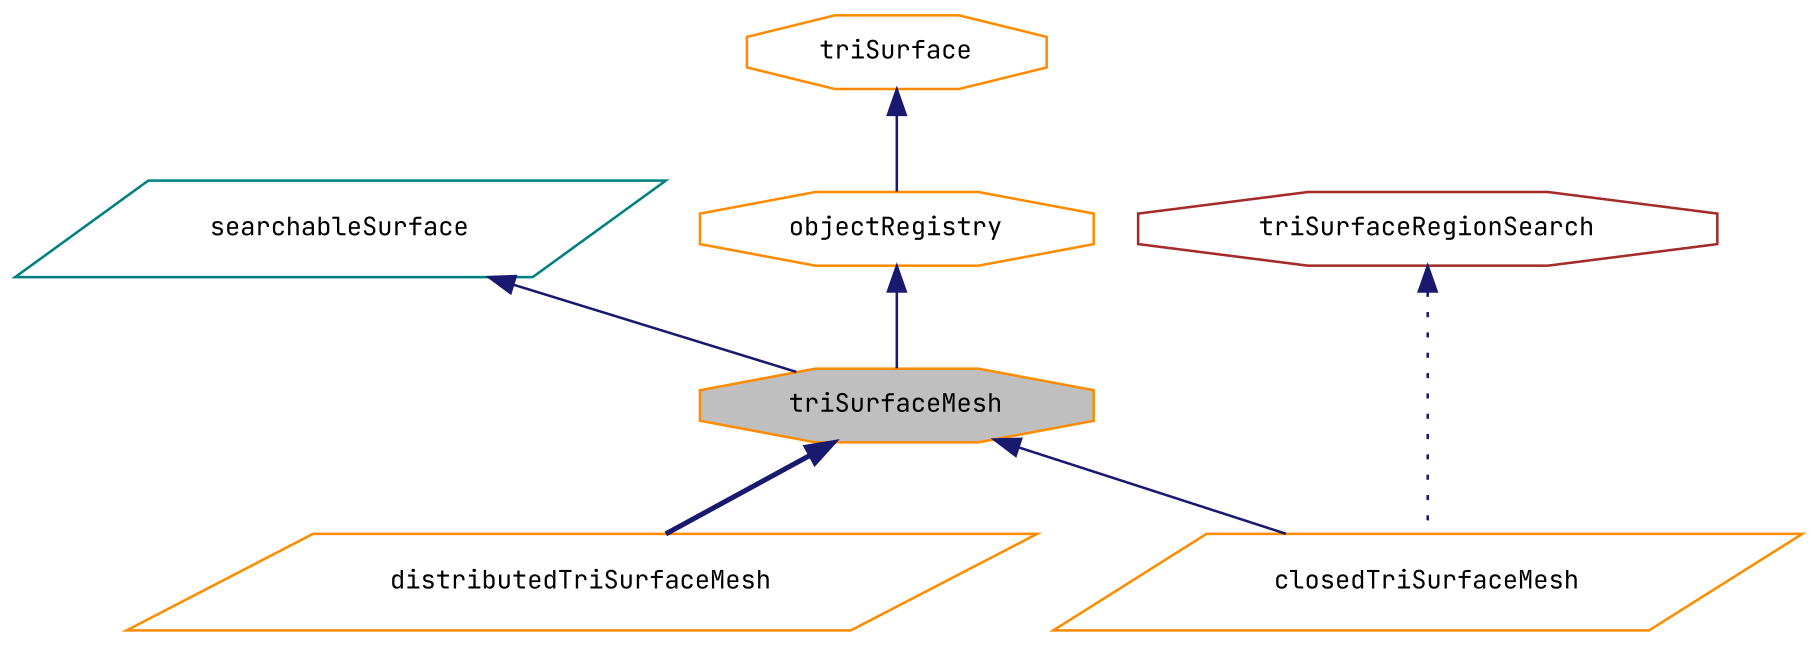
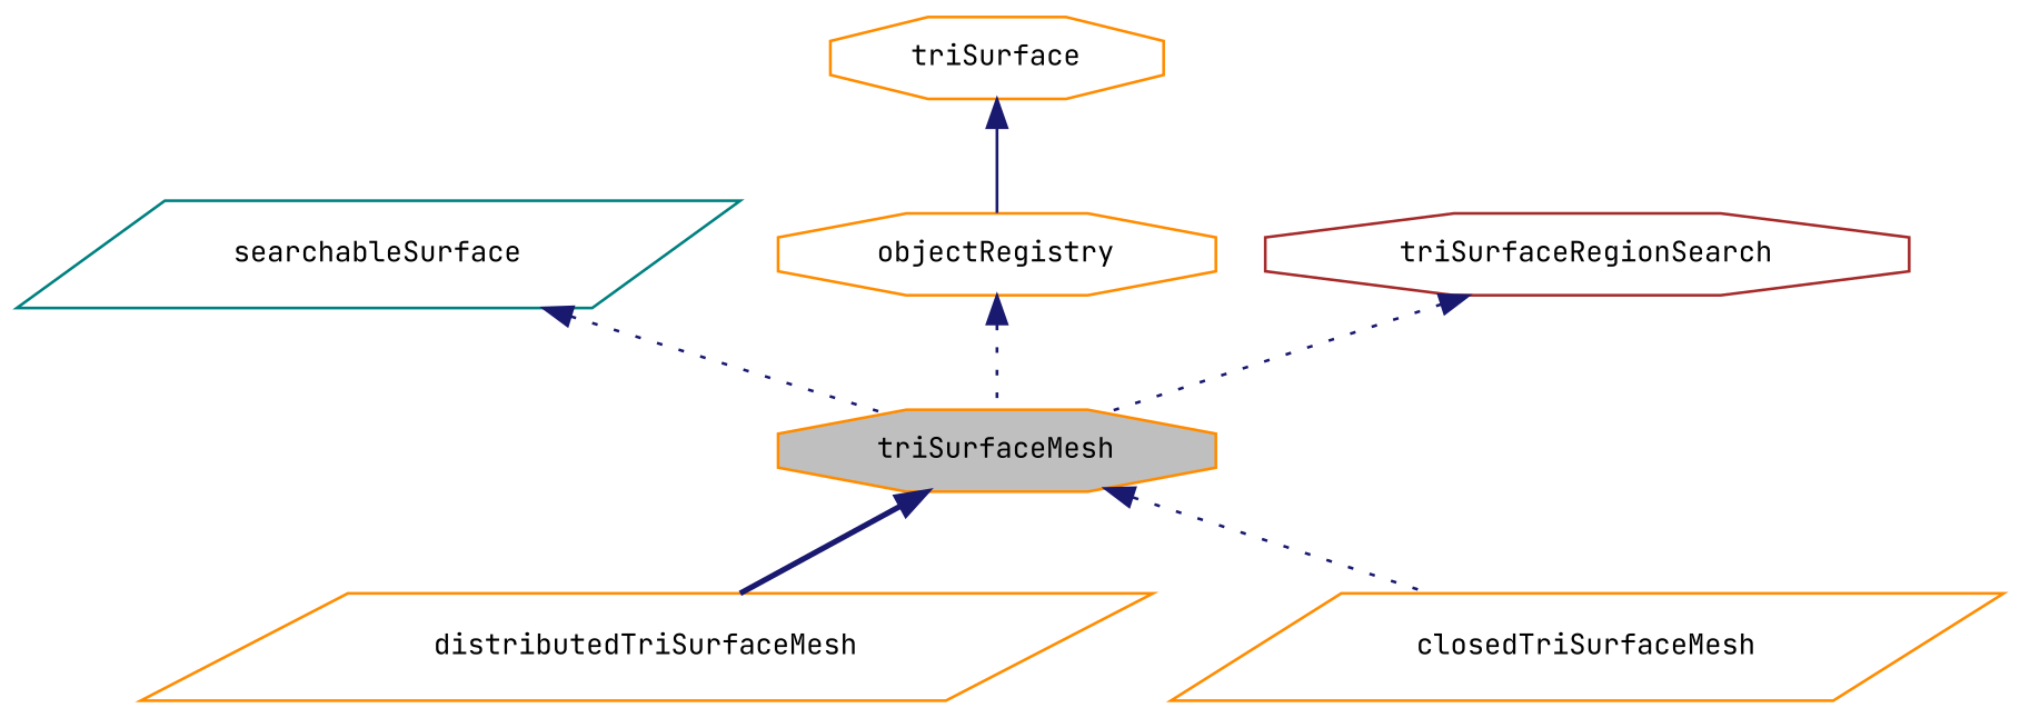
  digraph {
    fontname="JetBrains Mono"
    node [color=darkorange fontname="JetBrains Mono" fontsize=10 shape=octagon]
    edge [color=midnightblue dir=back fontname="JetBrains Mono" fontsize=10 labelfontname=Helvetica labelfontsize=10 style=dotted]
    n1 [fillcolor=grey75 fontcolor=black height=0.2 label=triSurfaceMesh style=filled width=0.4]
    n2 [height=0.2 label=closedTriSurfaceMesh shape=parallelogram width=0.4]
    n3 [height=0.2 label=distributedTriSurfaceMesh shape=parallelogram width=0.4]
    n4 [color=teal height=0.2 label=searchableSurface shape=parallelogram width=0.4]
    n5 [height=0.2 label=objectRegistry width=0.4]
    n6 [height=0.2 label=triSurface width=0.4]
    n7 [color=brown height=0.2 label=triSurfaceRegionSearch width=0.4]
-   n1 -> n2 [style=solid]
+   n1 -> n2
    n1 -> n3 [style=bold]
-   n4 -> n1 [style=solid]
-   n5 -> n1 [style=solid]
+   n4 -> n1
+   n5 -> n1
    n6 -> n5 [style=solid]
-   n7 -> n2
+   n7 -> n1
  }
